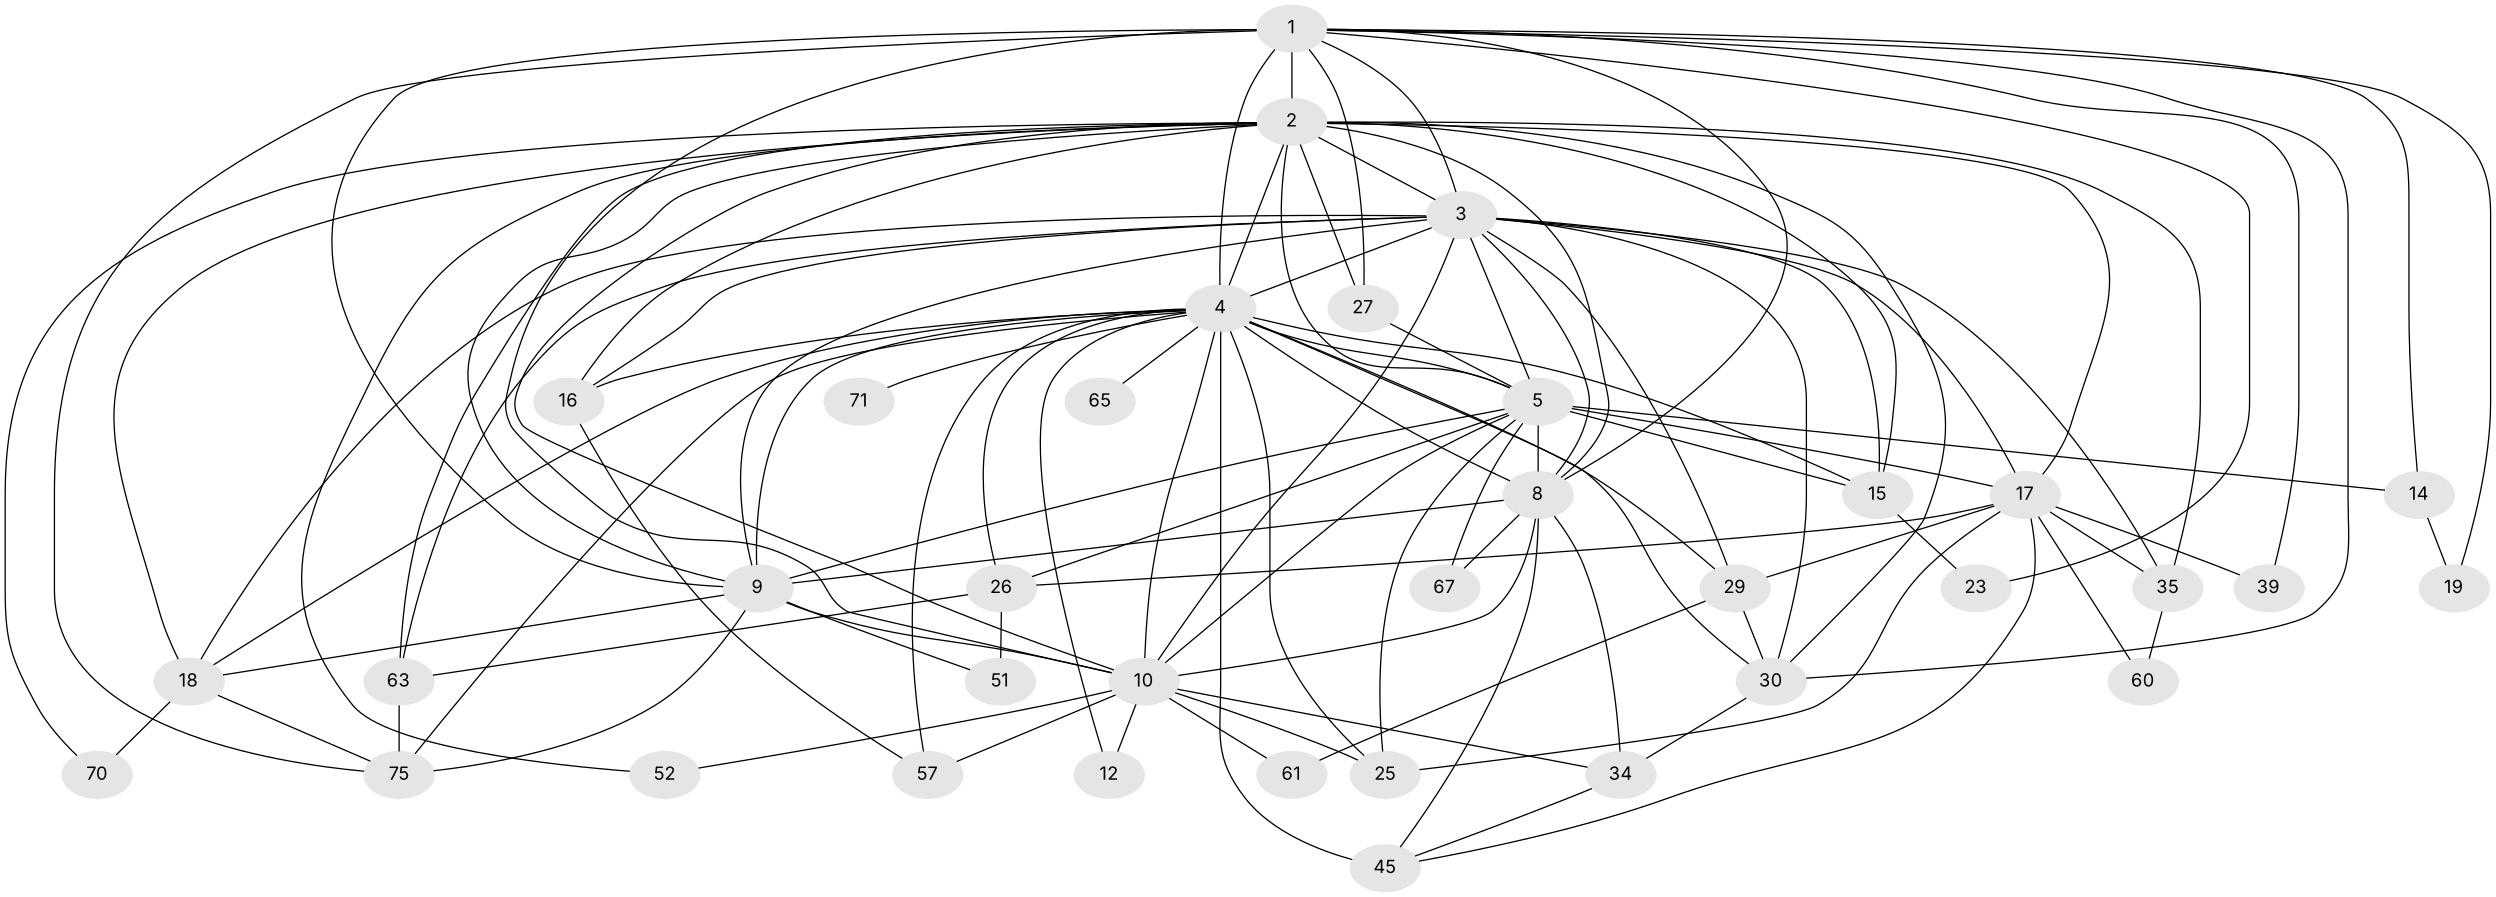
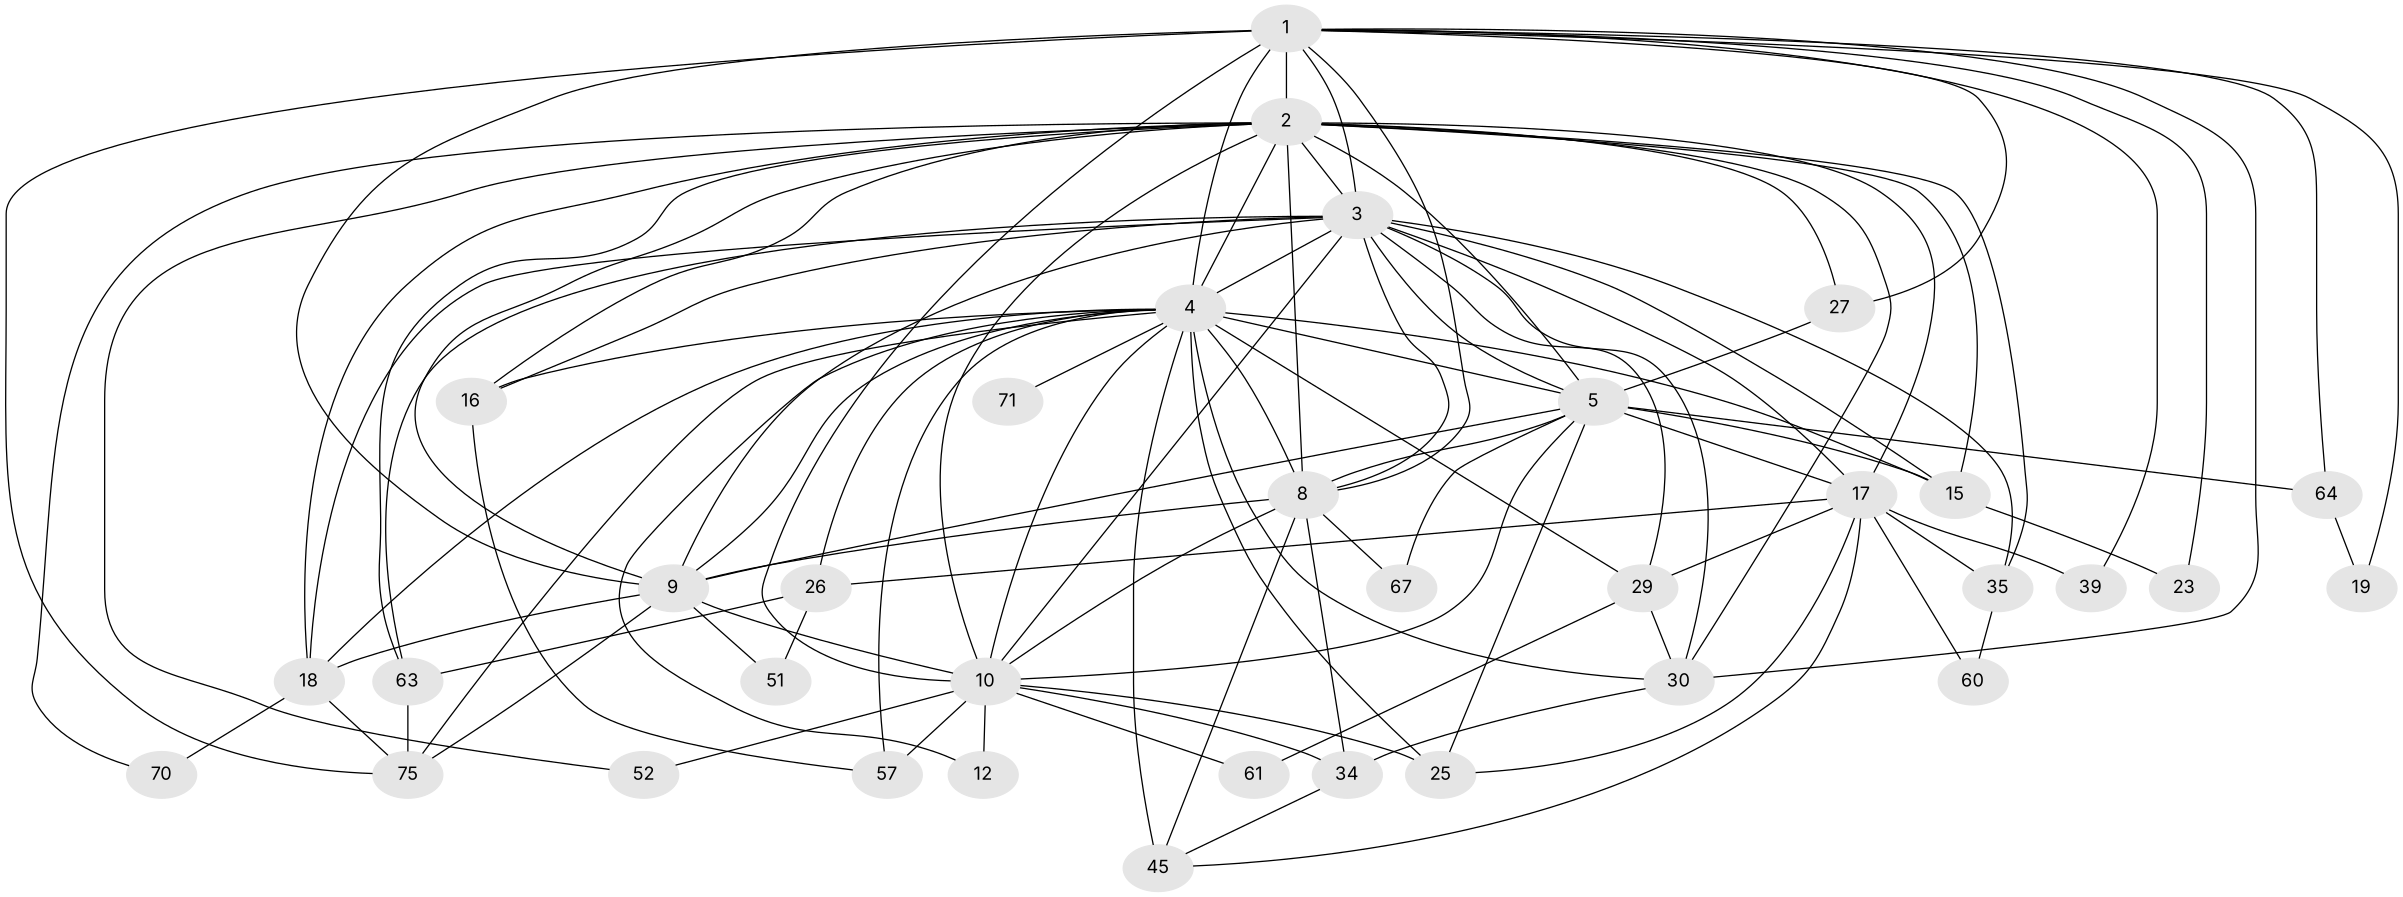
  graph {
    fontname=Inter
    node [color=gray90 fontname=Inter style=filled]
    edge [fontname=Inter]
    1 [super="+74"]
    2 [super="+50+59"]
    3 [super="+55+42+44+24+62"]
    4 [super="+53+11+80+54+7+31"]
    8 [super="+20"]
    9
    10 [super="+13"]
-   14
+   14 [label=64]
    19
    23
    27
    30 [super="+41"]
    39
    75 [super="+76"]
    5 [super="+6"]
    15
    16
    17 [super="+83+22"]
    18 [super="+66"]
    35 [super="+49"]
    52
    63 [super="+82"]
    70
    29
    12
    25 [super="+81+89+77"]
    26 [super="+47+40"]
    45 [super="+56"]
    57 [super="+58"]
-   65
    71
    67
    34 [super="+69"]
    51
    61
    60
    1 -- 2
    1 -- 3
    1 -- 4 [weight=4]
    1 -- 8
    1 -- 9
    1 -- 10 [weight=2]
    1 -- 14
    1 -- 19
    1 -- 23
    1 -- 27
    1 -- 30
    1 -- 39
    1 -- 75
    2 -- 3 [weight=2]
    2 -- 4 [weight=3]
    2 -- 8
    2 -- 9
    2 -- 10
    2 -- 27
    2 -- 30
    2 -- 5 [weight=2]
    2 -- 15
    2 -- 16
    2 -- 17 [weight=2]
    2 -- 18
    2 -- 35
    2 -- 52
    2 -- 63
    2 -- 70
    3 -- 4 [weight=5]
    3 -- 8
    3 -- 9
    3 -- 10
    3 -- 30
    3 -- 5 [weight=2]
    3 -- 15
    3 -- 16
    3 -- 17
    3 -- 18
    3 -- 35 [weight=2]
    3 -- 63
    3 -- 29
    4 -- 8 [weight=7]
    4 -- 9 [weight=5]
    4 -- 10 [weight=3]
    4 -- 30
    4 -- 75
    4 -- 5 [weight=8]
    4 -- 15
    4 -- 16
    4 -- 18 [weight=2]
    4 -- 29
    4 -- 12
    4 -- 25 [weight=2]
    4 -- 26
    4 -- 45 [weight=3]
    4 -- 57
-   4 -- 65 [weight=2]
    4 -- 71 [weight=2]
    8 -- 9 [weight=2]
    8 -- 10 [weight=2]
    8 -- 45
    8 -- 67
    8 -- 34
    9 -- 10
    9 -- 75
    9 -- 18
    9 -- 51
    10 -- 52
    10 -- 12
    10 -- 25
    10 -- 57
    10 -- 34 [weight=2]
    10 -- 61
    14 -- 19
    27 -- 5 [weight=2]
    30 -- 34
    5 -- 8 [weight=2]
    5 -- 9 [weight=3]
    5 -- 10 [weight=2]
    5 -- 14
    5 -- 15
    5 -- 17
    5 -- 25
-   5 -- 26
    5 -- 67
    15 -- 23
    16 -- 57
    17 -- 39
    17 -- 35
    17 -- 29
    17 -- 25
    17 -- 26 [weight=2]
    17 -- 45
    17 -- 60
    18 -- 75
    18 -- 70
    35 -- 60
    63 -- 75
    29 -- 30
    29 -- 61
    26 -- 63
    26 -- 51
    34 -- 45
  }
